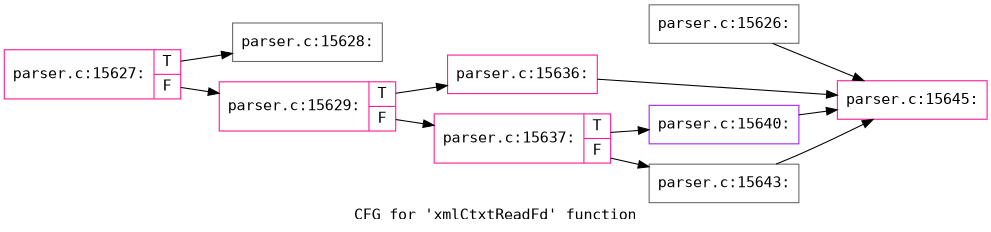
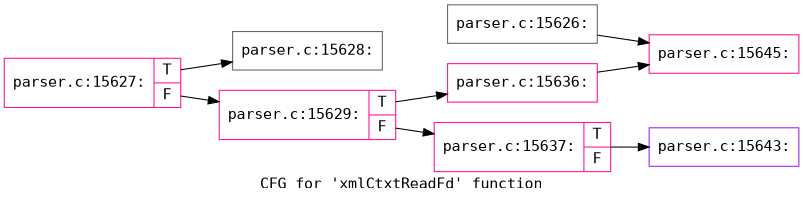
  digraph {
    fontname="DejaVu Sans Mono"
    label="CFG for 'xmlCtxtReadFd' function"
    rankdir=LR
    node [color=deeppink fontname="DejaVu Sans Mono" shape=record]
    edge [fontname="DejaVu Sans Mono"]
    n1 [color=gray40 label="{parser.c:15626:}"]
    n2 [label="{parser.c:15645:}"]
    n3 [label="{parser.c:15627:|{<s0>T|<s1>F}}"]
    n4 [color=gray40 label="{parser.c:15628:}"]
    n5 [label="{parser.c:15629:|{<s0>T|<s1>F}}"]
    n6 [label="{parser.c:15636:}"]
    n7 [label="{parser.c:15637:|{<s0>T|<s1>F}}"]
-   n8 [color=purple label="{parser.c:15640:}"]
-   n9 [color=gray40 label="{parser.c:15643:}"]
+   n9 [color=purple label="{parser.c:15643:}"]
    n1 -> n2
    n3 -> n4
    n3 -> n5
    n5 -> n6
    n5 -> n7
    n6 -> n2
-   n7 -> n8
    n7 -> n9
-   n8 -> n2
-   n9 -> n2
  }
